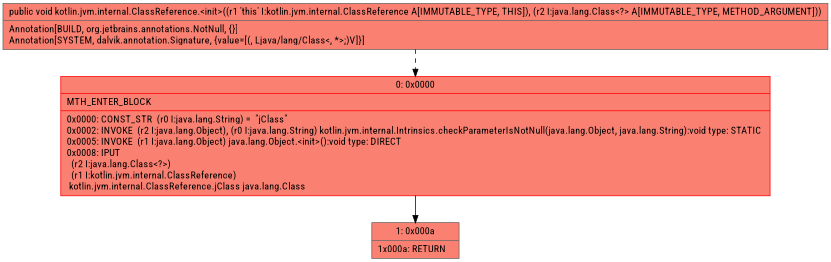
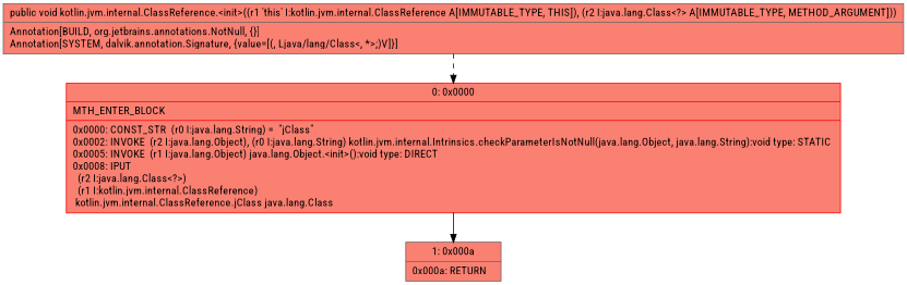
  digraph {
    fontname="Roboto Condensed"
    node [shape=record style=filled fillcolor=salmon color=gray40 fontname="Roboto Condensed"]
    edge [fontname="Roboto Condensed"]
    n1 [label="{0\:\ 0x0000|MTH_ENTER_BLOCK\l|0x0000: CONST_STR  (r0 I:java.lang.String) =  \"jClass\" \l0x0002: INVOKE  (r2 I:java.lang.Object), (r0 I:java.lang.String) kotlin.jvm.internal.Intrinsics.checkParameterIsNotNull(java.lang.Object, java.lang.String):void type: STATIC \l0x0005: INVOKE  (r1 I:java.lang.Object) java.lang.Object.\<init\>():void type: DIRECT \l0x0008: IPUT  \l  (r2 I:java.lang.Class\<?\>)\l  (r1 I:kotlin.jvm.internal.ClassReference)\l kotlin.jvm.internal.ClassReference.jClass java.lang.Class \l}" color=red]
-   n2 [label="{1\:\ 0x000a|1x000a: RETURN   \l}"]
+   n2 [label="{1\:\ 0x000a|0x000a: RETURN   \l}"]
    n3 [label="{public void kotlin.jvm.internal.ClassReference.\<init\>((r1 'this' I:kotlin.jvm.internal.ClassReference A[IMMUTABLE_TYPE, THIS]), (r2 I:java.lang.Class\<?\> A[IMMUTABLE_TYPE, METHOD_ARGUMENT]))  | Annotation[BUILD, org.jetbrains.annotations.NotNull, \{\}]\lAnnotation[SYSTEM, dalvik.annotation.Signature, \{value=[(, Ljava\/lang\/Class\<, *\>;)V]\}]\l}"]
    n1 -> n2 [style=solid]
    n3 -> n1 [style=dashed]
  }
